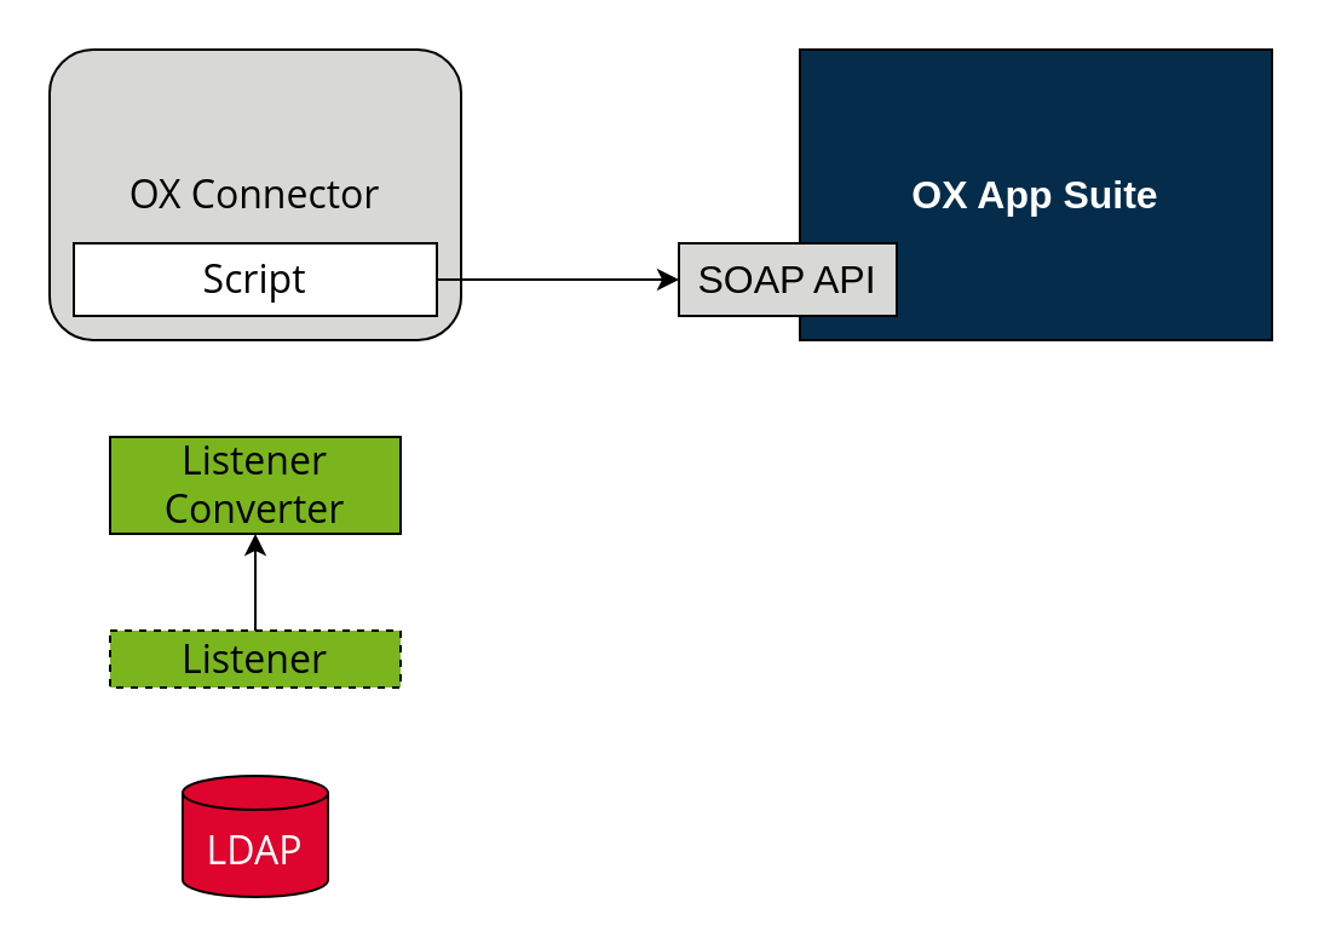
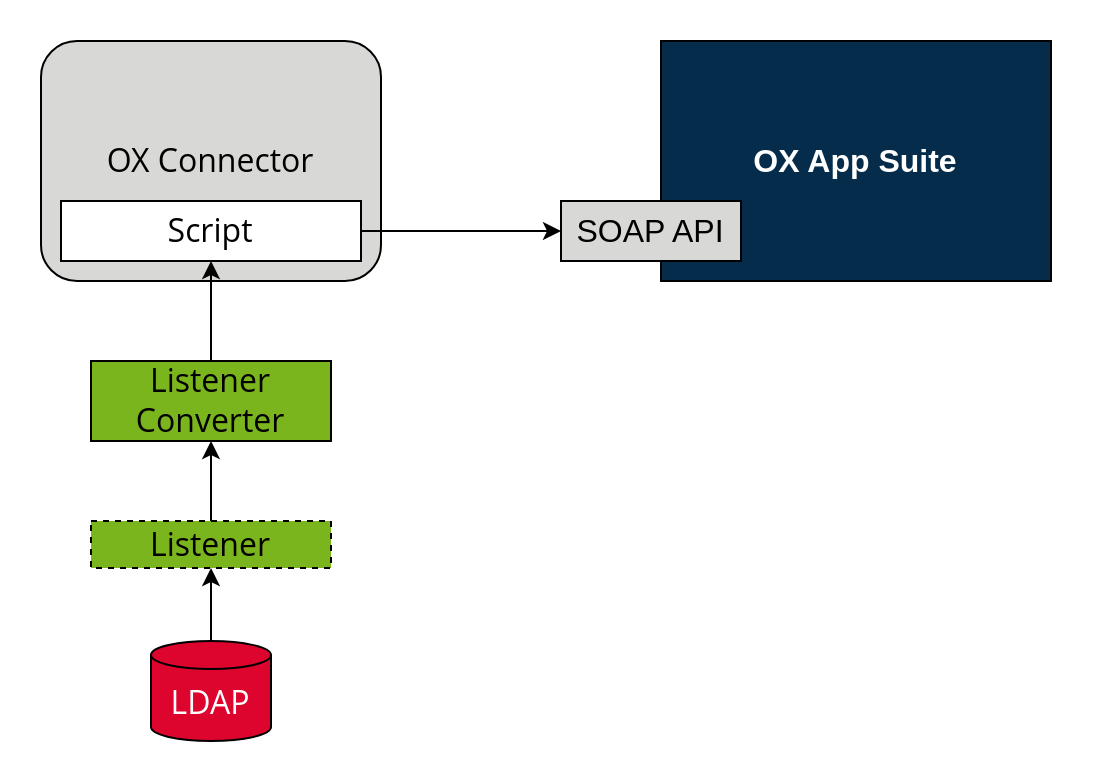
  <mxCell id="0" />
  <mxCell id="1" parent="0" />
  <mxCell id="2" value="OX Connector" style="rounded=1;whiteSpace=wrap;html=1;fillColor=#D8D8D6;fontFamily=Open Sans;fontSize=16;" parent="1" vertex="1"><mxGeometry x="20" y="20" width="170" height="120" as="geometry" /></mxCell>
  <mxCell id="3" value="&lt;b style=&quot;&quot;&gt;OX App Suite&lt;/b&gt;" style="rounded=0;whiteSpace=wrap;html=1;fontSize=16;fontColor=#FFFFFF;fillColor=#052d4b;" parent="1" vertex="1"><mxGeometry x="330" y="20" width="195" height="120" as="geometry" /></mxCell>
  <mxCell id="4" style="edgeStyle=orthogonalEdgeStyle;rounded=0;orthogonalLoop=1;jettySize=auto;html=1;entryX=0;entryY=0.5;entryDx=0;entryDy=0;fontSize=16;fontColor=#FFFFFF;exitX=1;exitY=0.5;exitDx=0;exitDy=0;" parent="1" source="10" target="7" edge="1"><mxGeometry relative="1" as="geometry"><mxPoint x="330" y="115" as="targetPoint" /></mxGeometry></mxCell>
+ <mxCell id="5" value="" style="edgeStyle=orthogonalEdgeStyle;rounded=0;orthogonalLoop=1;jettySize=auto;html=1;fontFamily=Open Sans;fontSize=16;" edge="1" parent="1" source="6" target="9"><mxGeometry relative="1" as="geometry" /></mxCell>
  <mxCell id="6" value="LDAP" style="shape=cylinder3;whiteSpace=wrap;html=1;boundedLbl=1;backgroundOutline=1;size=7;fillColor=#DD042D;strokeColor=#000000;fontColor=#FFFFFF;fontFamily=Open Sans;fontSize=16;" parent="1" vertex="1"><mxGeometry x="75" y="320" width="60" height="50" as="geometry" /></mxCell>
  <mxCell id="7" value="SOAP API" style="rounded=0;whiteSpace=wrap;html=1;fontSize=16;fillColor=#d8d8d6;" parent="1" vertex="1"><mxGeometry x="280" y="100" width="90" height="30" as="geometry" /></mxCell>
  <mxCell id="8" value="" style="edgeStyle=orthogonalEdgeStyle;rounded=0;orthogonalLoop=1;jettySize=auto;html=1;fontFamily=Open Sans;fontSize=16;" edge="1" parent="1" source="9" target="12"><mxGeometry relative="1" as="geometry" /></mxCell>
  <mxCell id="9" value="&lt;font style=&quot;font-size: 16px;&quot; face=&quot;Open Sans&quot;&gt;Listener&lt;br&gt;&lt;/font&gt;" style="rounded=0;whiteSpace=wrap;html=1;fillColor=#7AB51D;dashed=1;" vertex="1" parent="1"><mxGeometry x="45" y="260" width="120" height="23.5" as="geometry" /></mxCell>
  <mxCell id="10" value="Script" style="rounded=0;whiteSpace=wrap;html=1;fontFamily=Open Sans;fontSize=16;" vertex="1" parent="1"><mxGeometry x="30" y="100" width="150" height="30" as="geometry" /></mxCell>
+ <mxCell id="11" value="" style="edgeStyle=orthogonalEdgeStyle;rounded=0;orthogonalLoop=1;jettySize=auto;html=1;fontFamily=Open Sans;fontSize=16;" edge="1" parent="1" source="12" target="10"><mxGeometry relative="1" as="geometry" /></mxCell>
  <mxCell id="12" value="&lt;font style=&quot;font-size: 16px;&quot; face=&quot;Open Sans&quot;&gt;Listener Converter&lt;br&gt;&lt;/font&gt;" style="rounded=0;whiteSpace=wrap;html=1;fillColor=#7AB51D;" vertex="1" parent="1"><mxGeometry x="45" y="180" width="120" height="40" as="geometry" /></mxCell>
